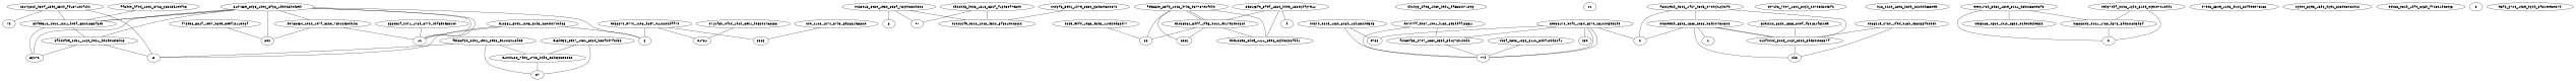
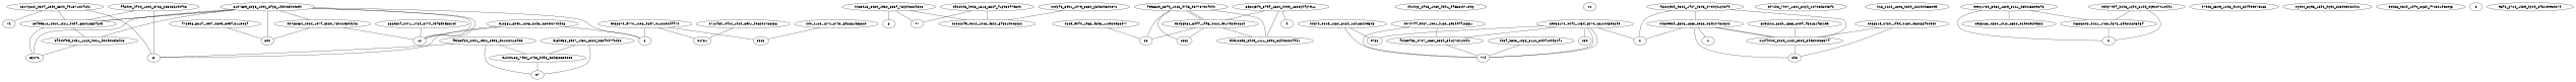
  graph {
    fontname="DejaVu Sans Mono"
    node [fontname="DejaVu Sans Mono"]
    edge [fontname="DejaVu Sans Mono"]
    abfeea41_1b6c_4264_9cdf_8a2d4a56f8db
    cf9cbf0e_1da4_4460_b014_908901a93913
    56172
    b517681d_ba0f_4590_a3cb_f94874c2f191
    72
    5
    d922b93_902a_4a48_851f_f46b8cf7e5db
    54
    b20166fe_0612_4b1a_9322_5f3c4bbc3666
    e4ccb428_7906_47ba_bd9e_a89865805528
    87
    d66e_edfd_4e85_9395_44ce2095ad77
    83
    c741f39_cf1d_4919_8ed4_9b82d17886a8
    04734
    d91966_2f05_4d80_9e94_9f55a1b740e6
    01
    e46654_5be1_4605_a193_280cb67dc928
    6
    41
    ae06a47c_bcf2_4c3d_8270_1541bd5e269e
    f2250f53_17c7_435c_a559_594676d4b291
    2
    0736
    250
    779
    fe238f3b_acb1_4e21_8ed3_ec41c614390e
    cd7198_7b07_48c1_8c69_117d8d5cd3f2
    e0783c5c_1b2c_4d7f_a2a0_7ab16d509198
    802
    b18_111d_430a_badb_122dc98350eb
    ccd6f8_5eb1_497e_8830_6393cb5c0872
    d07d7ff_eb67_4b04_94a2_3e699ff46554
    cd0_141c_4271_a796_5e8854958a60
    5386
    e1d63b31_59ff_4fe5_b111_eb47e6bbc81d
    1536
    ebe4a8e5_39ce_4444_8ee8_869936a8f994
    dc8f_b52a_4266_a441_3c9f4cb961f4
    a6e1216_832b_4535_8c0f_f3c434f321ee
    c42f9dcd_51ae_416d_82ab_59d3b108587f
    293
    f8226e29_bac2_4f27_b8d5_07096b46b2fb
    dd3cee29_53b3_458a_a0a6_b392c7bacac2
    1
    bda7b_061e_4682_8139_4694362be5d3
    ff39c0_9fcd_4202_a728_6aa13e40bfba
    a3a0a2f_2c74_47a9_8779_b9f3eb95a1cd
    c0a564e_67ab_4fed_b43b_d3a285fccecb
    b88a82d6_d164_478a_957a_899a118b393f
    0
    a4d783e_8d65_4b06_af68_49edc59cd8e9
    e00647ab_3e3c_431e_8114_d5b22530e8f3
    ce6318a_c560_4b46_8562_06906e69ea22
    be967d9f_b2b3_469c_a4de_06e107c40991
    d7eda_35ce_41ba_91cc_a2f9ee07a183
    b6d0c_86e3_459c_96e1_a23e03b82912
    f7ae08_5a4f_4ed7_b50e_30ef414400af
    e0b33_0319_49f0_8659_f7c3c4903063
    3
    bca3e4a_a030_4e3c_858f_756db8ac95c8
    8
    e5f2_672c_4dae_b609_8fa1c0e80279
    ae8165f0_3fef_43ac_bb0e_433c69f67e44
    9
    fee5520_8afb_401a_9793_ea778702fd9b
    edaa67d_e77c_4108_98e7_04466029ff7d
    e45be65_3e27_4ba1_828d_b5afb97f2d32
    abfeea41_1b6c_4264_9cdf_8a2d4a56f8db -- cf9cbf0e_1da4_4460_b014_908901a93913
    abfeea41_1b6c_4264_9cdf_8a2d4a56f8db -- 56172
    cf9cbf0e_1da4_4460_b014_908901a93913 -- 56172
    b517681d_ba0f_4590_a3cb_f94874c2f191 -- abfeea41_1b6c_4264_9cdf_8a2d4a56f8db
    b517681d_ba0f_4590_a3cb_f94874c2f191 -- 72
    b517681d_ba0f_4590_a3cb_f94874c2f191 -- 5
    d922b93_902a_4a48_851f_f46b8cf7e5db -- 54
    d922b93_902a_4a48_851f_f46b8cf7e5db -- b20166fe_0612_4b1a_9322_5f3c4bbc3666
    e4ccb428_7906_47ba_bd9e_a89865805528 -- 87
    d66e_edfd_4e85_9395_44ce2095ad77 -- 83
    c741f39_cf1d_4919_8ed4_9b82d17886a8 -- 04734
    e46654_5be1_4605_a193_280cb67dc928 -- 5
    e46654_5be1_4605_a193_280cb67dc928 -- 6
    e46654_5be1_4605_a193_280cb67dc928 -- 41
    ae06a47c_bcf2_4c3d_8270_1541bd5e269e -- f2250f53_17c7_435c_a559_594676d4b291
    ae06a47c_bcf2_4c3d_8270_1541bd5e269e -- 2
    ae06a47c_bcf2_4c3d_8270_1541bd5e269e -- 0736
    ae06a47c_bcf2_4c3d_8270_1541bd5e269e -- 250
    ae06a47c_bcf2_4c3d_8270_1541bd5e269e -- 779
    ae06a47c_bcf2_4c3d_8270_1541bd5e269e -- 779
    f2250f53_17c7_435c_a559_594676d4b291 -- 779
    fe238f3b_acb1_4e21_8ed3_ec41c614390e -- 5
    fe238f3b_acb1_4e21_8ed3_ec41c614390e -- e4ccb428_7906_47ba_bd9e_a89865805528
    fe238f3b_acb1_4e21_8ed3_ec41c614390e -- 87
    e0783c5c_1b2c_4d7f_a2a0_7ab16d509198 -- 41
    e0783c5c_1b2c_4d7f_a2a0_7ab16d509198 -- 802
    ccd6f8_5eb1_497e_8830_6393cb5c0872 -- b20166fe_0612_4b1a_9322_5f3c4bbc3666
    d07d7ff_eb67_4b04_94a2_3e699ff46554 -- f2250f53_17c7_435c_a559_594676d4b291
    d07d7ff_eb67_4b04_94a2_3e699ff46554 -- 779
    cd0_141c_4271_a796_5e8854958a60 -- 5386
    e1d63b31_59ff_4fe5_b111_eb47e6bbc81d -- 83
    e1d63b31_59ff_4fe5_b111_eb47e6bbc81d -- 1536
    e1d63b31_59ff_4fe5_b111_eb47e6bbc81d -- ebe4a8e5_39ce_4444_8ee8_869936a8f994
    dc8f_b52a_4266_a441_3c9f4cb961f4 -- 779
    a6e1216_832b_4535_8c0f_f3c434f321ee -- c42f9dcd_51ae_416d_82ab_59d3b108587f
    c42f9dcd_51ae_416d_82ab_59d3b108587f -- 293
    f8226e29_bac2_4f27_b8d5_07096b46b2fb -- 2
    f8226e29_bac2_4f27_b8d5_07096b46b2fb -- c42f9dcd_51ae_416d_82ab_59d3b108587f
    f8226e29_bac2_4f27_b8d5_07096b46b2fb -- dd3cee29_53b3_458a_a0a6_b392c7bacac2
    dd3cee29_53b3_458a_a0a6_b392c7bacac2 -- 2
    dd3cee29_53b3_458a_a0a6_b392c7bacac2 -- c42f9dcd_51ae_416d_82ab_59d3b108587f
    dd3cee29_53b3_458a_a0a6_b392c7bacac2 -- c42f9dcd_51ae_416d_82ab_59d3b108587f
    dd3cee29_53b3_458a_a0a6_b392c7bacac2 -- 293
    dd3cee29_53b3_458a_a0a6_b392c7bacac2 -- 1
    bda7b_061e_4682_8139_4694362be5d3 -- 0736
    bda7b_061e_4682_8139_4694362be5d3 -- 779
    ff39c0_9fcd_4202_a728_6aa13e40bfba -- abfeea41_1b6c_4264_9cdf_8a2d4a56f8db
-   cf9cbf0e_1da4_4460_b014_908901a93913 -- 5
+   ff39c0_9fcd_4202_a728_6aa13e40bfba -- 5
    a3a0a2f_2c74_47a9_8779_b9f3eb95a1cd -- 41
    c0a564e_67ab_4fed_b43b_d3a285fccecb -- c42f9dcd_51ae_416d_82ab_59d3b108587f
    c0a564e_67ab_4fed_b43b_d3a285fccecb -- 293
    b88a82d6_d164_478a_957a_899a118b393f -- 0
    a4d783e_8d65_4b06_af68_49edc59cd8e9 -- abfeea41_1b6c_4264_9cdf_8a2d4a56f8db
    a4d783e_8d65_4b06_af68_49edc59cd8e9 -- abfeea41_1b6c_4264_9cdf_8a2d4a56f8db
    a4d783e_8d65_4b06_af68_49edc59cd8e9 -- cf9cbf0e_1da4_4460_b014_908901a93913
    a4d783e_8d65_4b06_af68_49edc59cd8e9 -- 56172
    a4d783e_8d65_4b06_af68_49edc59cd8e9 -- 6
    a4d783e_8d65_4b06_af68_49edc59cd8e9 -- 41
    a4d783e_8d65_4b06_af68_49edc59cd8e9 -- 41
    a4d783e_8d65_4b06_af68_49edc59cd8e9 -- e0783c5c_1b2c_4d7f_a2a0_7ab16d509198
    a4d783e_8d65_4b06_af68_49edc59cd8e9 -- 802
    e00647ab_3e3c_431e_8114_d5b22530e8f3 -- b88a82d6_d164_478a_957a_899a118b393f
    e00647ab_3e3c_431e_8114_d5b22530e8f3 -- 0
    e00647ab_3e3c_431e_8114_d5b22530e8f3 -- ce6318a_c560_4b46_8562_06906e69ea22
    be967d9f_b2b3_469c_a4de_06e107c40991 -- b88a82d6_d164_478a_957a_899a118b393f
    be967d9f_b2b3_469c_a4de_06e107c40991 -- 0
    f7ae08_5a4f_4ed7_b50e_30ef414400af -- 802
    bca3e4a_a030_4e3c_858f_756db8ac95c8 -- 54
    bca3e4a_a030_4e3c_858f_756db8ac95c8 -- b20166fe_0612_4b1a_9322_5f3c4bbc3666
    bca3e4a_a030_4e3c_858f_756db8ac95c8 -- 8
    ae8165f0_3fef_43ac_bb0e_433c69f67e44 -- e1d63b31_59ff_4fe5_b111_eb47e6bbc81d
    ae8165f0_3fef_43ac_bb0e_433c69f67e44 -- ebe4a8e5_39ce_4444_8ee8_869936a8f994
    ae8165f0_3fef_43ac_bb0e_433c69f67e44 -- 9
    fee5520_8afb_401a_9793_ea778702fd9b -- 83
    fee5520_8afb_401a_9793_ea778702fd9b -- e1d63b31_59ff_4fe5_b111_eb47e6bbc81d
    fee5520_8afb_401a_9793_ea778702fd9b -- e1d63b31_59ff_4fe5_b111_eb47e6bbc81d
    fee5520_8afb_401a_9793_ea778702fd9b -- 1536
    fee5520_8afb_401a_9793_ea778702fd9b -- ebe4a8e5_39ce_4444_8ee8_869936a8f994
    edaa67d_e77c_4108_98e7_04466029ff7d -- 04734
    edaa67d_e77c_4108_98e7_04466029ff7d -- 6
    edaa67d_e77c_4108_98e7_04466029ff7d -- 5386
    e45be65_3e27_4ba1_828d_b5afb97f2d32 -- e4ccb428_7906_47ba_bd9e_a89865805528
    e45be65_3e27_4ba1_828d_b5afb97f2d32 -- 87
  }
